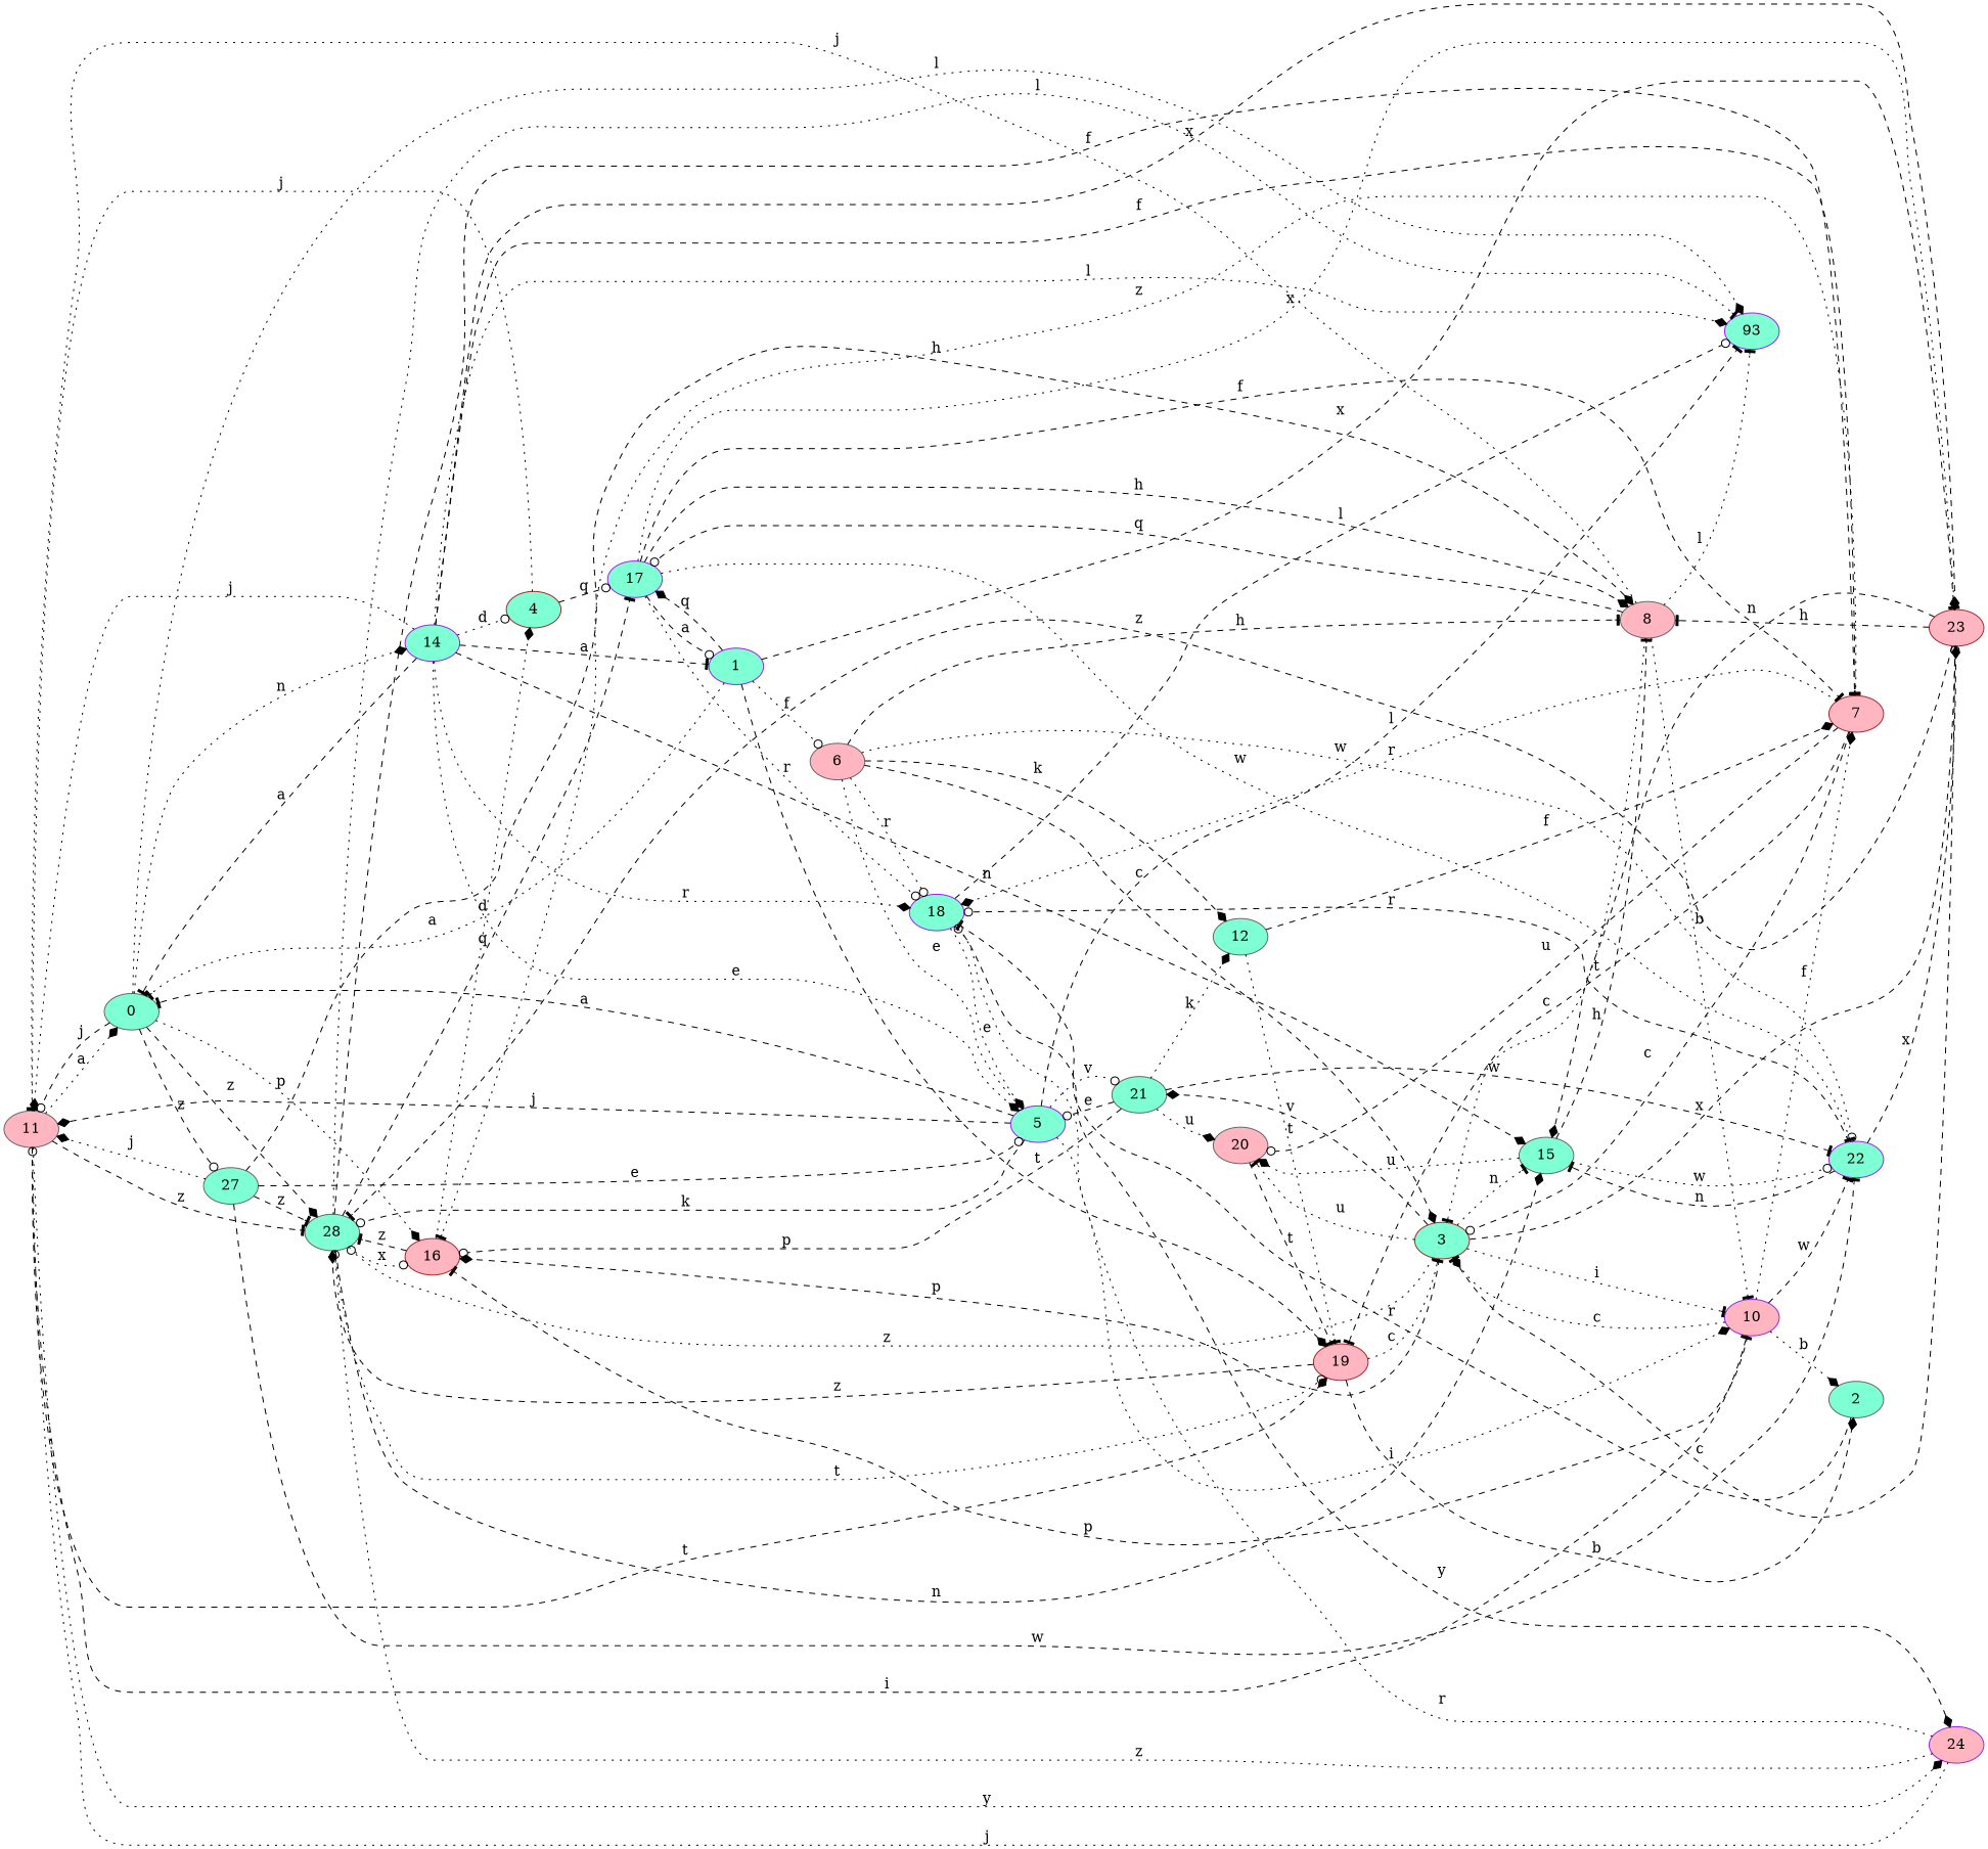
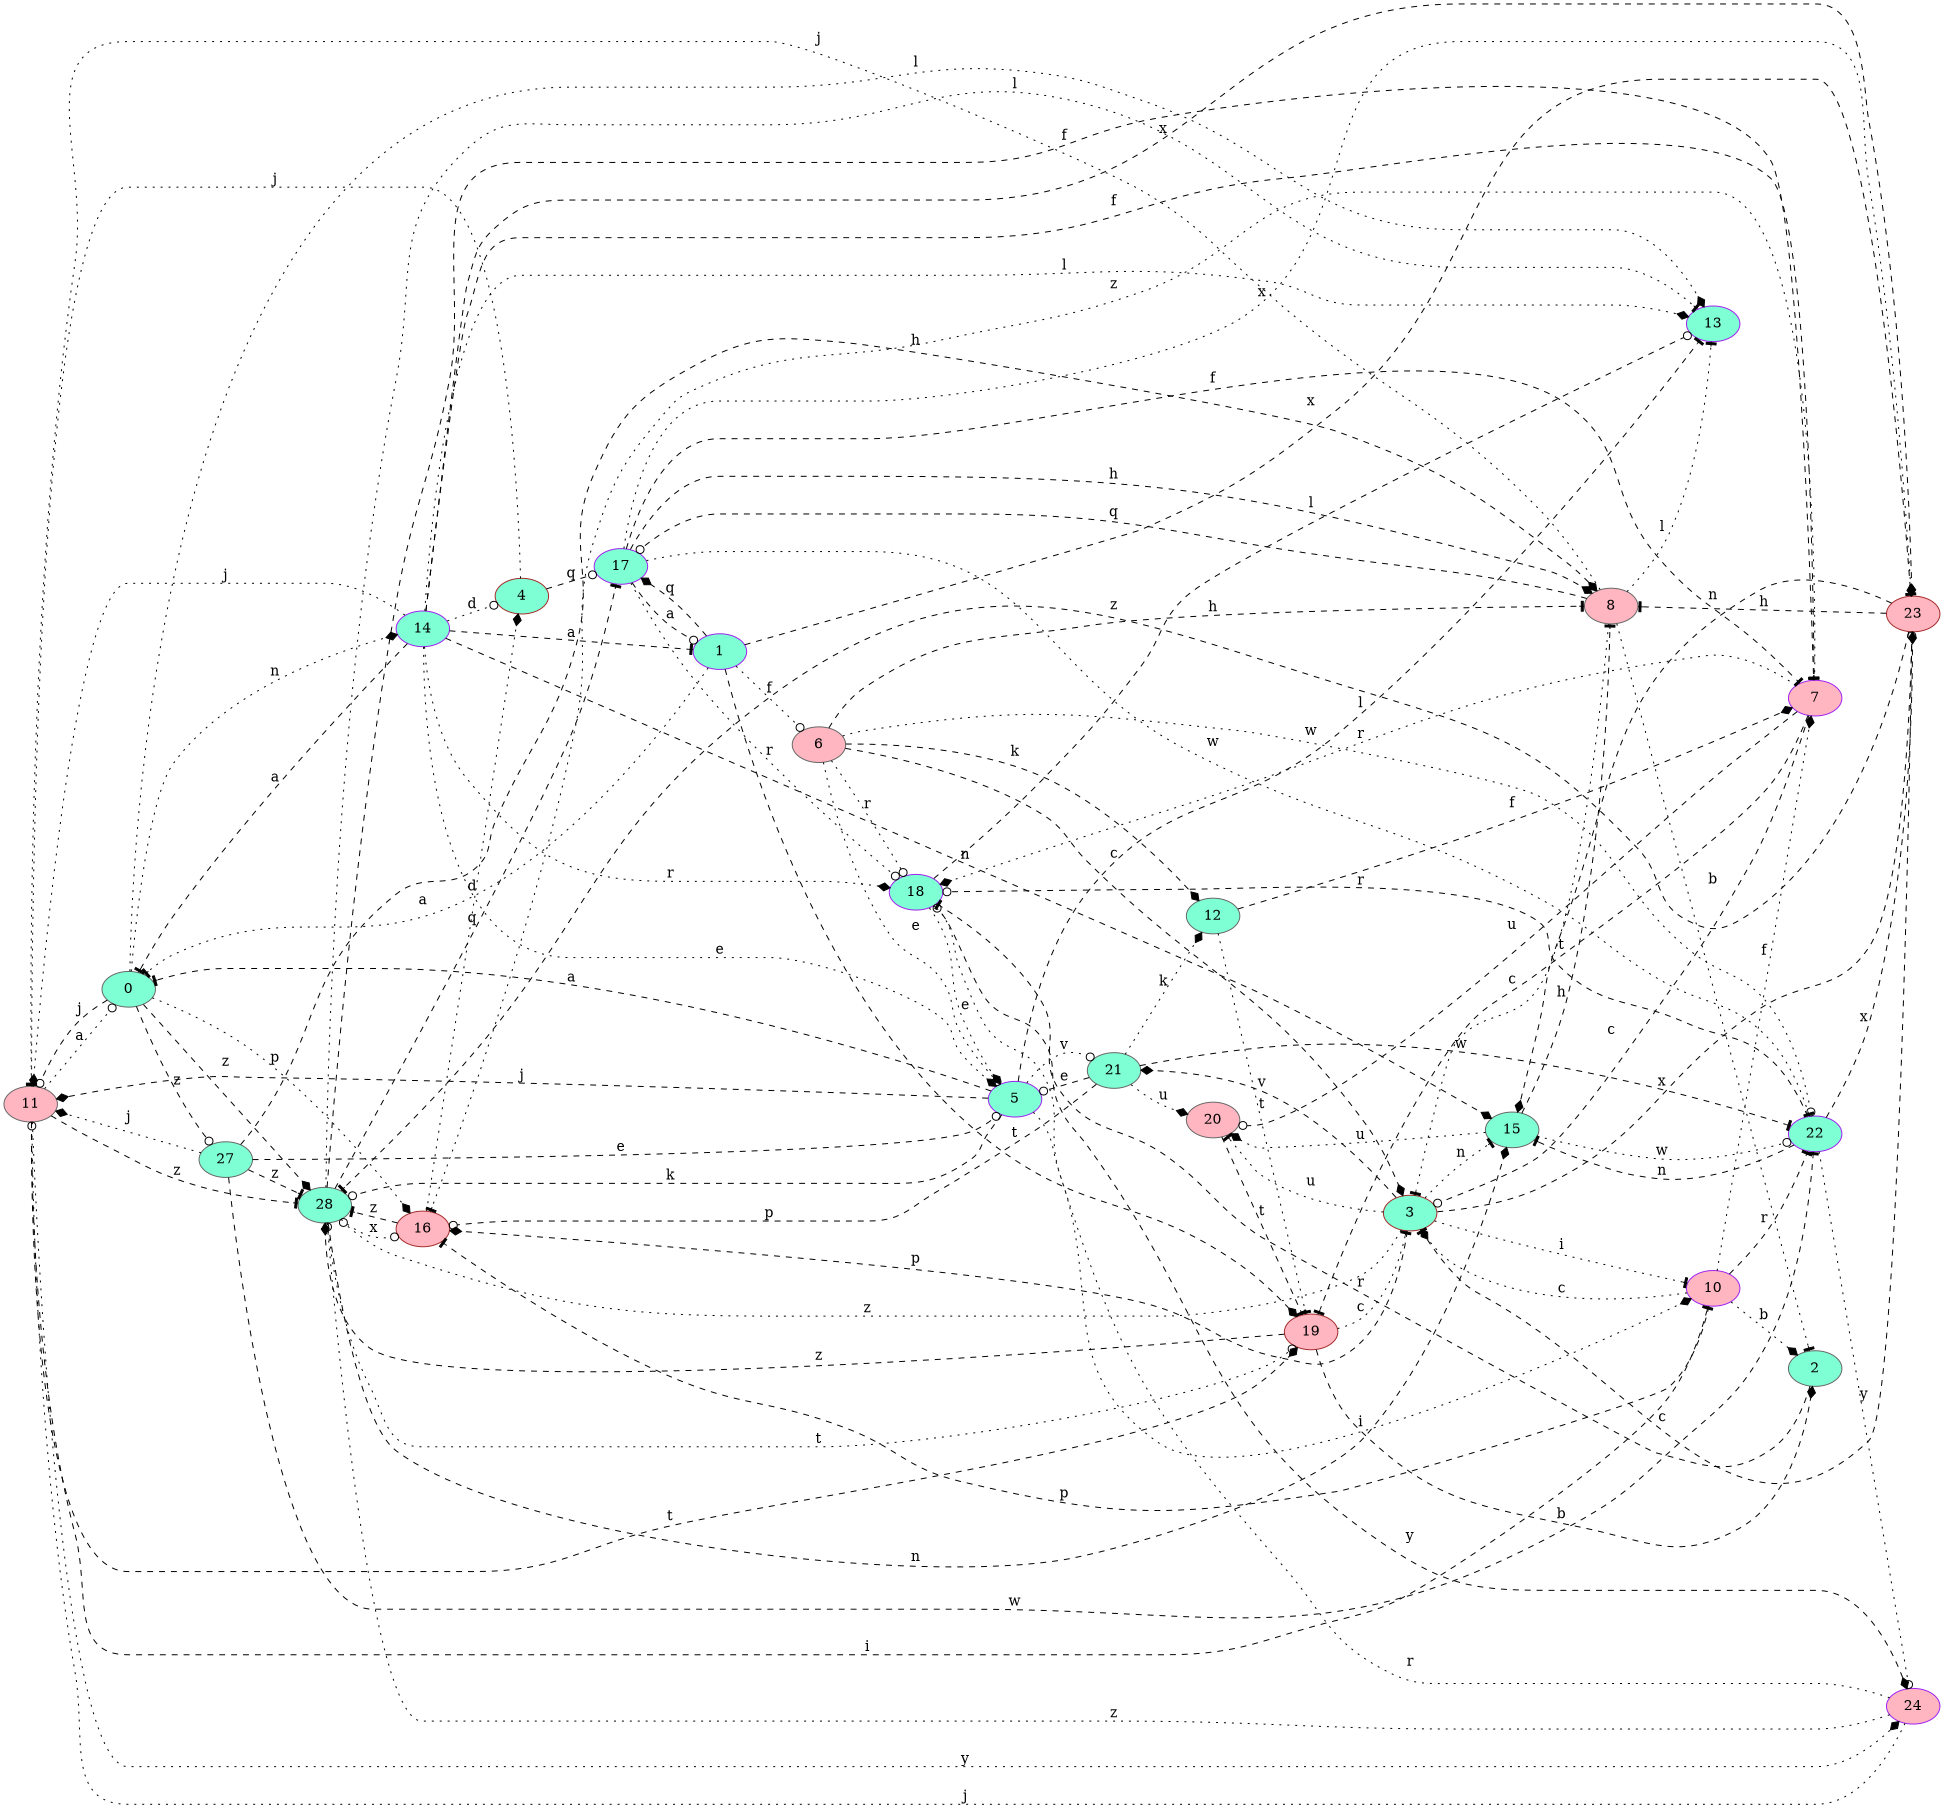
  strict digraph {
    rankdir=LR
    node [color=gray40 fillcolor=aquamarine style=filled]
    edge [arrowhead=diamond style=dashed]
    11 [fillcolor=lightpink]
    0
-   13 [color=purple label=93]
+   13 [color=purple]
    14 [color=purple]
    16 [color=brown fillcolor=lightpink]
    27
    28
    19 [color=brown fillcolor=lightpink]
    10 [color=purple fillcolor=lightpink]
    24 [color=purple fillcolor=lightpink]
    1 [color=purple]
    23 [color=brown fillcolor=lightpink]
    18 [color=purple]
    15
    4 [color=brown]
    5 [color=purple]
-   7 [color=brown fillcolor=lightpink]
+   7 [color=purple fillcolor=lightpink]
    8 [fillcolor=lightpink]
    22 [color=purple]
    17 [color=purple]
    6 [fillcolor=lightpink]
    3 [color=brown]
    12
    2
    20 [fillcolor=lightpink]
    21
-   11 -> 0 [label=a style=dotted]
+   11 -> 0 [arrowhead=odot label=a style=dotted]
    11 -> 28 [arrowhead=tee label=z]
    11 -> 19 [label=t]
    11 -> 10 [arrowhead=tee label=i]
    11 -> 24 [label=y style=dotted]
    0 -> 11 [arrowhead=odot label=j]
    0 -> 13 [label=l style=dotted]
    0 -> 14 [label=n style=dotted]
    0 -> 16 [label=p style=dotted]
    0 -> 27 [arrowhead=odot label=z]
    0 -> 28 [label=z]
    14 -> 11 [label=j style=dotted]
    14 -> 0 [arrowhead=tee label=a]
    14 -> 13 [label=l style=dotted]
    14 -> 1 [arrowhead=tee label=a]
    14 -> 23 [label=x]
    14 -> 18 [label=r style=dotted]
    14 -> 15 [label=n]
    14 -> 4 [arrowhead=odot label=d style=dotted]
    14 -> 5 [label=e style=dotted]
    14 -> 7 [arrowhead=tee label=f]
    16 -> 28 [arrowhead=tee label=z]
    16 -> 4 [label=d style=dotted]
    27 -> 11 [label=j style=dotted]
    27 -> 28 [arrowhead=tee label=z]
    27 -> 5 [arrowhead=odot label=e]
    27 -> 8 [label=h]
    27 -> 22 [arrowhead=tee label=w]
    28 -> 13 [arrowhead=tee label=l style=dotted]
    28 -> 16 [arrowhead=odot label=x style=dotted]
    28 -> 19 [arrowhead=odot label=t style=dotted]
    28 -> 15 [label=n]
    28 -> 7 [arrowhead=tee label=f]
    28 -> 17 [arrowhead=tee label=q]
    19 -> 28 [label=z]
    19 -> 3 [arrowhead=tee label=c style=dotted]
    19 -> 2 [label=b]
    10 -> 16 [arrowhead=tee label=p]
    10 -> 7 [label=f style=dotted]
-   10 -> 22 [arrowhead=tee label=w]
+   10 -> 22 [arrowhead=tee label=r]
    10 -> 3 [label=c style=dotted]
    10 -> 2 [label=b style=dotted]
    24 -> 11 [arrowhead=odot label=j style=dotted]
    24 -> 28 [arrowhead=odot label=z style=dotted]
    24 -> 18 [arrowhead=odot label=r style=dotted]
    1 -> 0 [arrowhead=tee label=a style=dotted]
    1 -> 19 [label=t]
    1 -> 23 [arrowhead=tee label=x]
    1 -> 17 [label=q]
    1 -> 6 [arrowhead=odot label=f style=dotted]
    23 -> 28 [arrowhead=tee label=z]
    23 -> 15 [label=n]
    23 -> 8 [arrowhead=tee label=h]
    23 -> 3 [arrowhead=tee label=c]
    18 -> 13 [arrowhead=odot label=l]
    18 -> 24 [label=y]
    18 -> 5 [label=e style=dotted]
    15 -> 8 [arrowhead=tee label=h]
    15 -> 22 [arrowhead=odot label=w style=dotted]
    15 -> 20 [label=u style=dotted]
    4 -> 11 [arrowhead=tee label=j style=dotted]
    4 -> 17 [arrowhead=odot label=q]
    5 -> 11 [label=j]
    5 -> 0 [arrowhead=tee label=a]
    5 -> 13 [arrowhead=tee label=l]
    5 -> 28 [arrowhead=odot label=k]
    5 -> 10 [label=i style=dotted]
    5 -> 21 [arrowhead=odot label=v style=dotted]
    7 -> 16 [arrowhead=tee label=z style=dotted]
    7 -> 19 [arrowhead=tee label=t]
    7 -> 18 [label=r style=dotted]
    7 -> 3 [arrowhead=odot label=c]
    7 -> 20 [arrowhead=odot label=u]
    8 -> 11 [arrowhead=tee label=j style=dotted]
    8 -> 13 [arrowhead=tee label=l style=dotted]
    8 -> 17 [arrowhead=odot label=q]
    8 -> 3 [arrowhead=tee label=c style=dotted]
-   8 -> 10 [arrowhead=tee label=b style=dotted]
+   8 -> 2 [arrowhead=tee label=b style=dotted]
+   22 -> 24 [arrowhead=odot label=y style=dotted]
    22 -> 23 [label=x]
    22 -> 18 [arrowhead=odot label=r]
    22 -> 15 [arrowhead=tee label=n]
    17 -> 1 [arrowhead=odot label=a]
    17 -> 23 [label=x style=dotted]
    17 -> 18 [arrowhead=odot label=r style=dotted]
    17 -> 7 [arrowhead=tee label=f]
    17 -> 8 [label=h]
    17 -> 22 [arrowhead=tee label=w style=dotted]
    6 -> 18 [arrowhead=odot label=r style=dotted]
    6 -> 5 [arrowhead=odot label=e style=dotted]
    6 -> 8 [arrowhead=tee label=h]
    6 -> 22 [arrowhead=odot label=w style=dotted]
    6 -> 3 [label=c]
    6 -> 12 [label=k]
    3 -> 16 [label=p]
    3 -> 28 [arrowhead=odot label=z style=dotted]
    3 -> 10 [arrowhead=tee label=i style=dotted]
    3 -> 23 [arrowhead=odot label=x]
    3 -> 15 [arrowhead=tee label=n style=dotted]
    3 -> 20 [arrowhead=tee label=u style=dotted]
    3 -> 21 [label=v]
    12 -> 19 [arrowhead=tee label=t style=dotted]
    12 -> 7 [label=f]
    2 -> 18 [arrowhead=tee label=r]
    20 -> 19 [arrowhead=tee label=t]
    21 -> 16 [arrowhead=odot label=p]
    21 -> 5 [arrowhead=odot label=e]
    21 -> 22 [arrowhead=tee label=w]
    21 -> 12 [label=k style=dotted]
    21 -> 20 [label=u style=dotted]
  }
